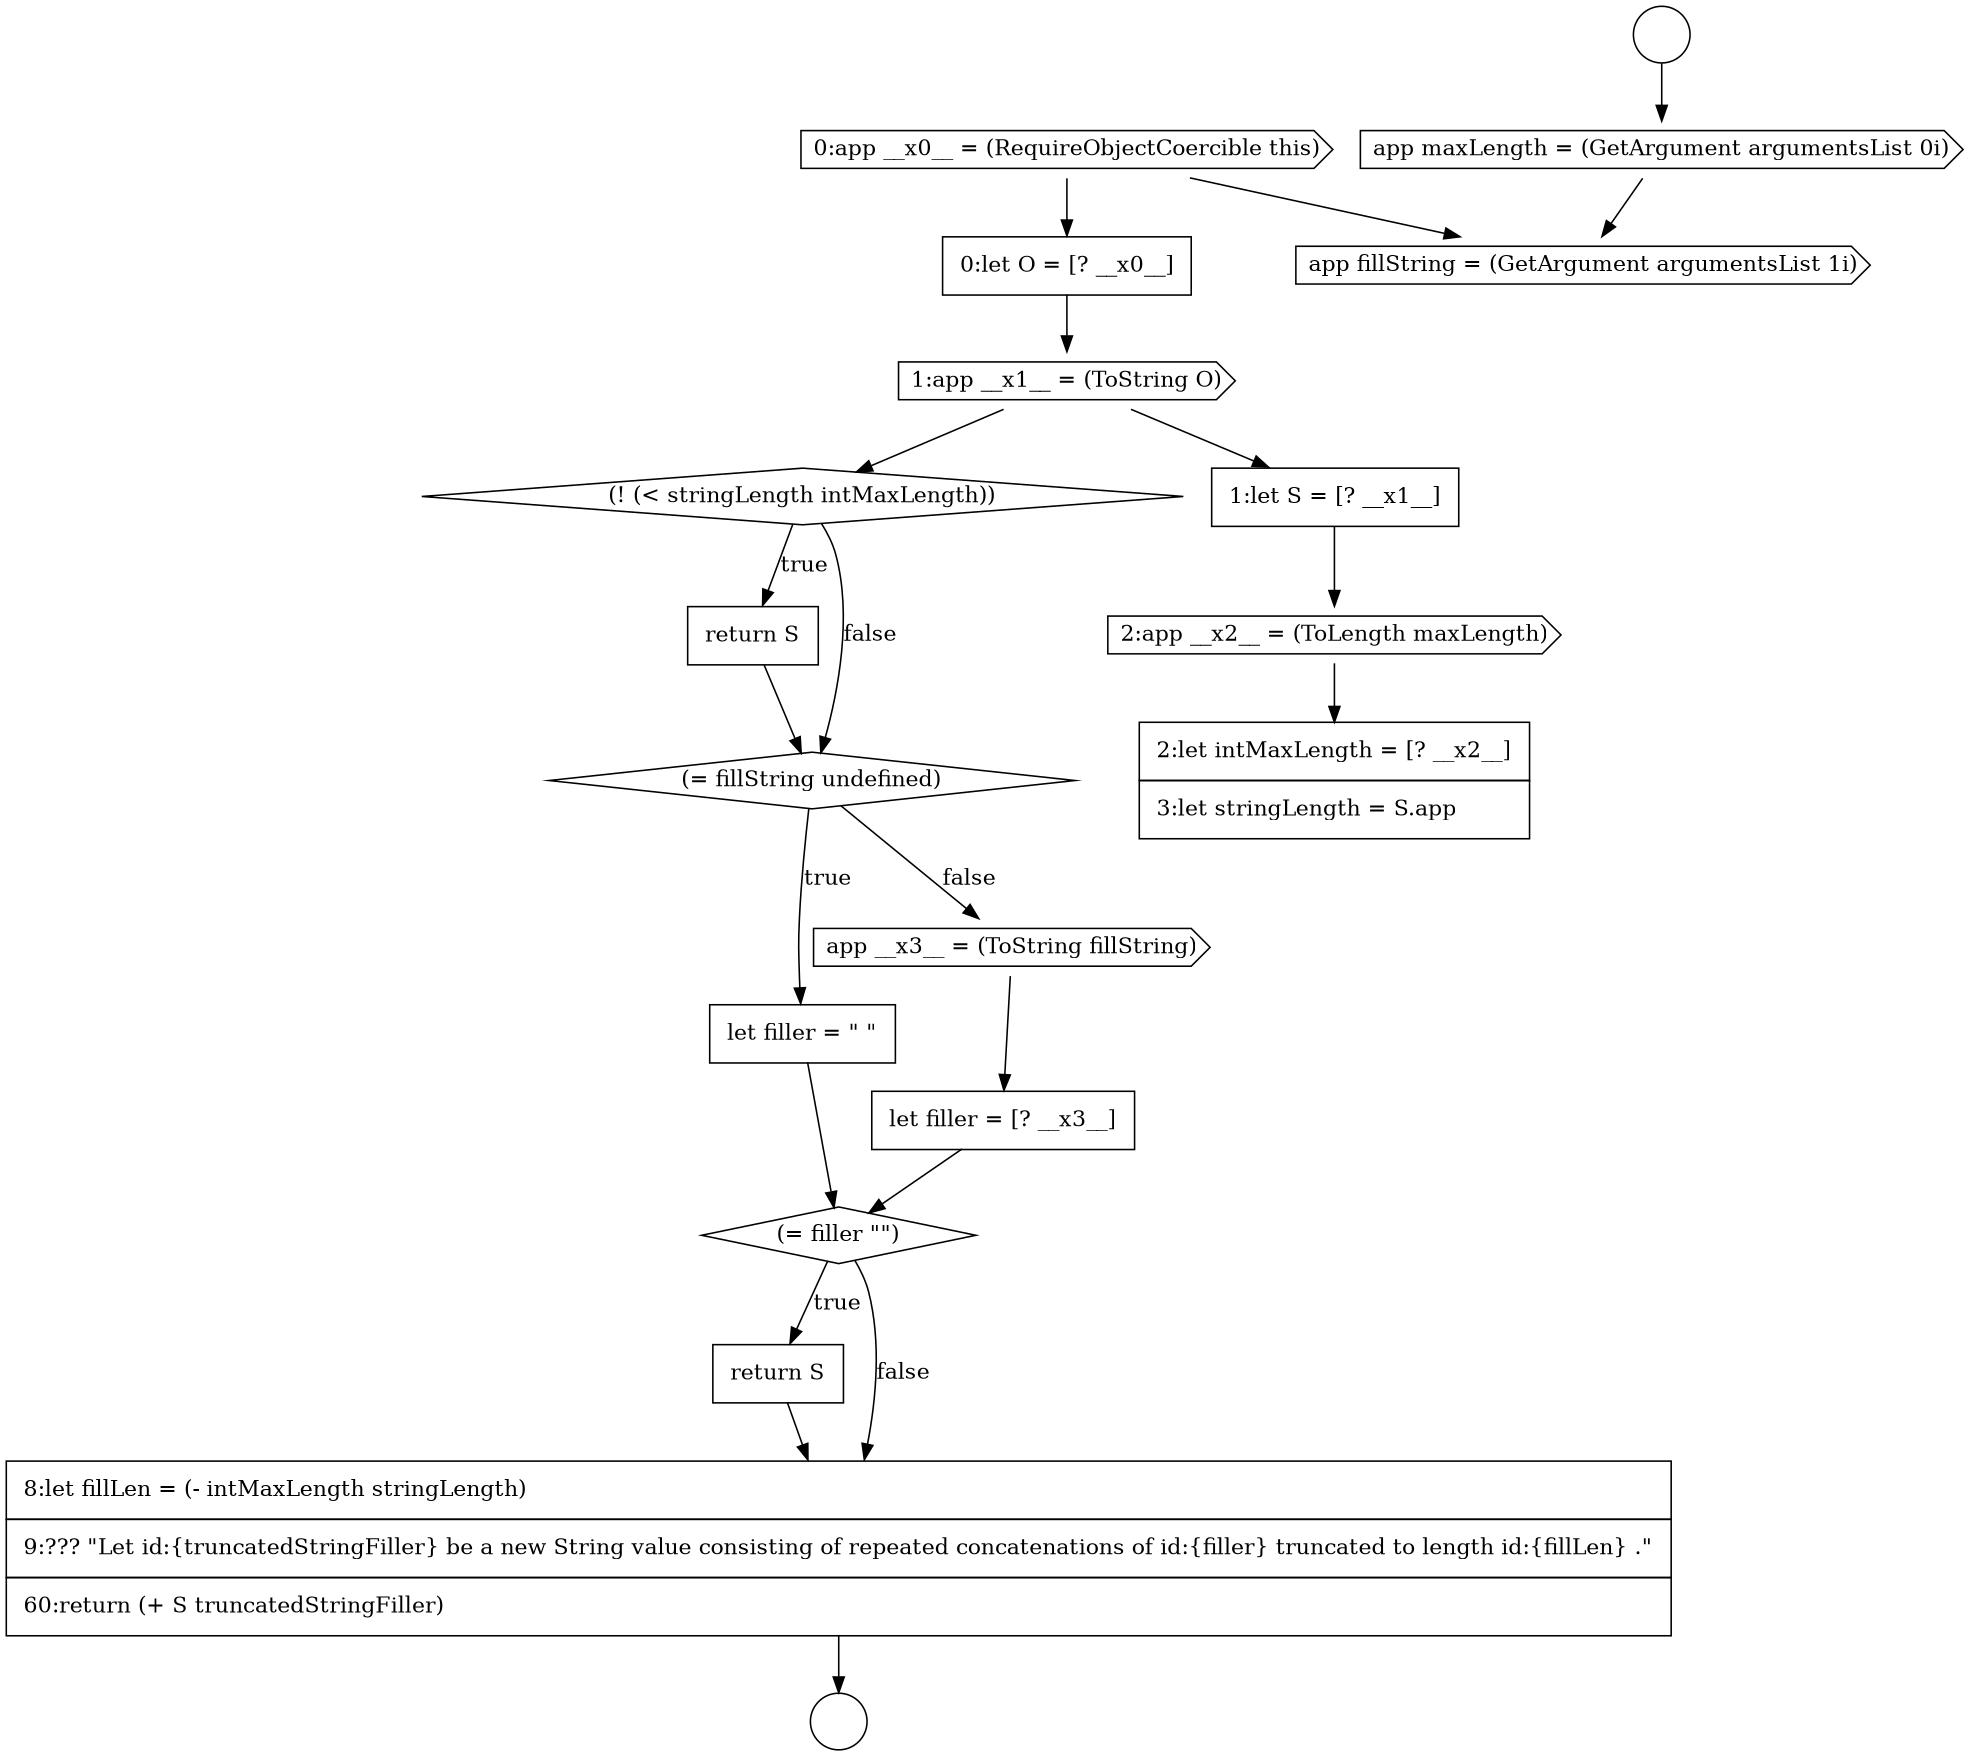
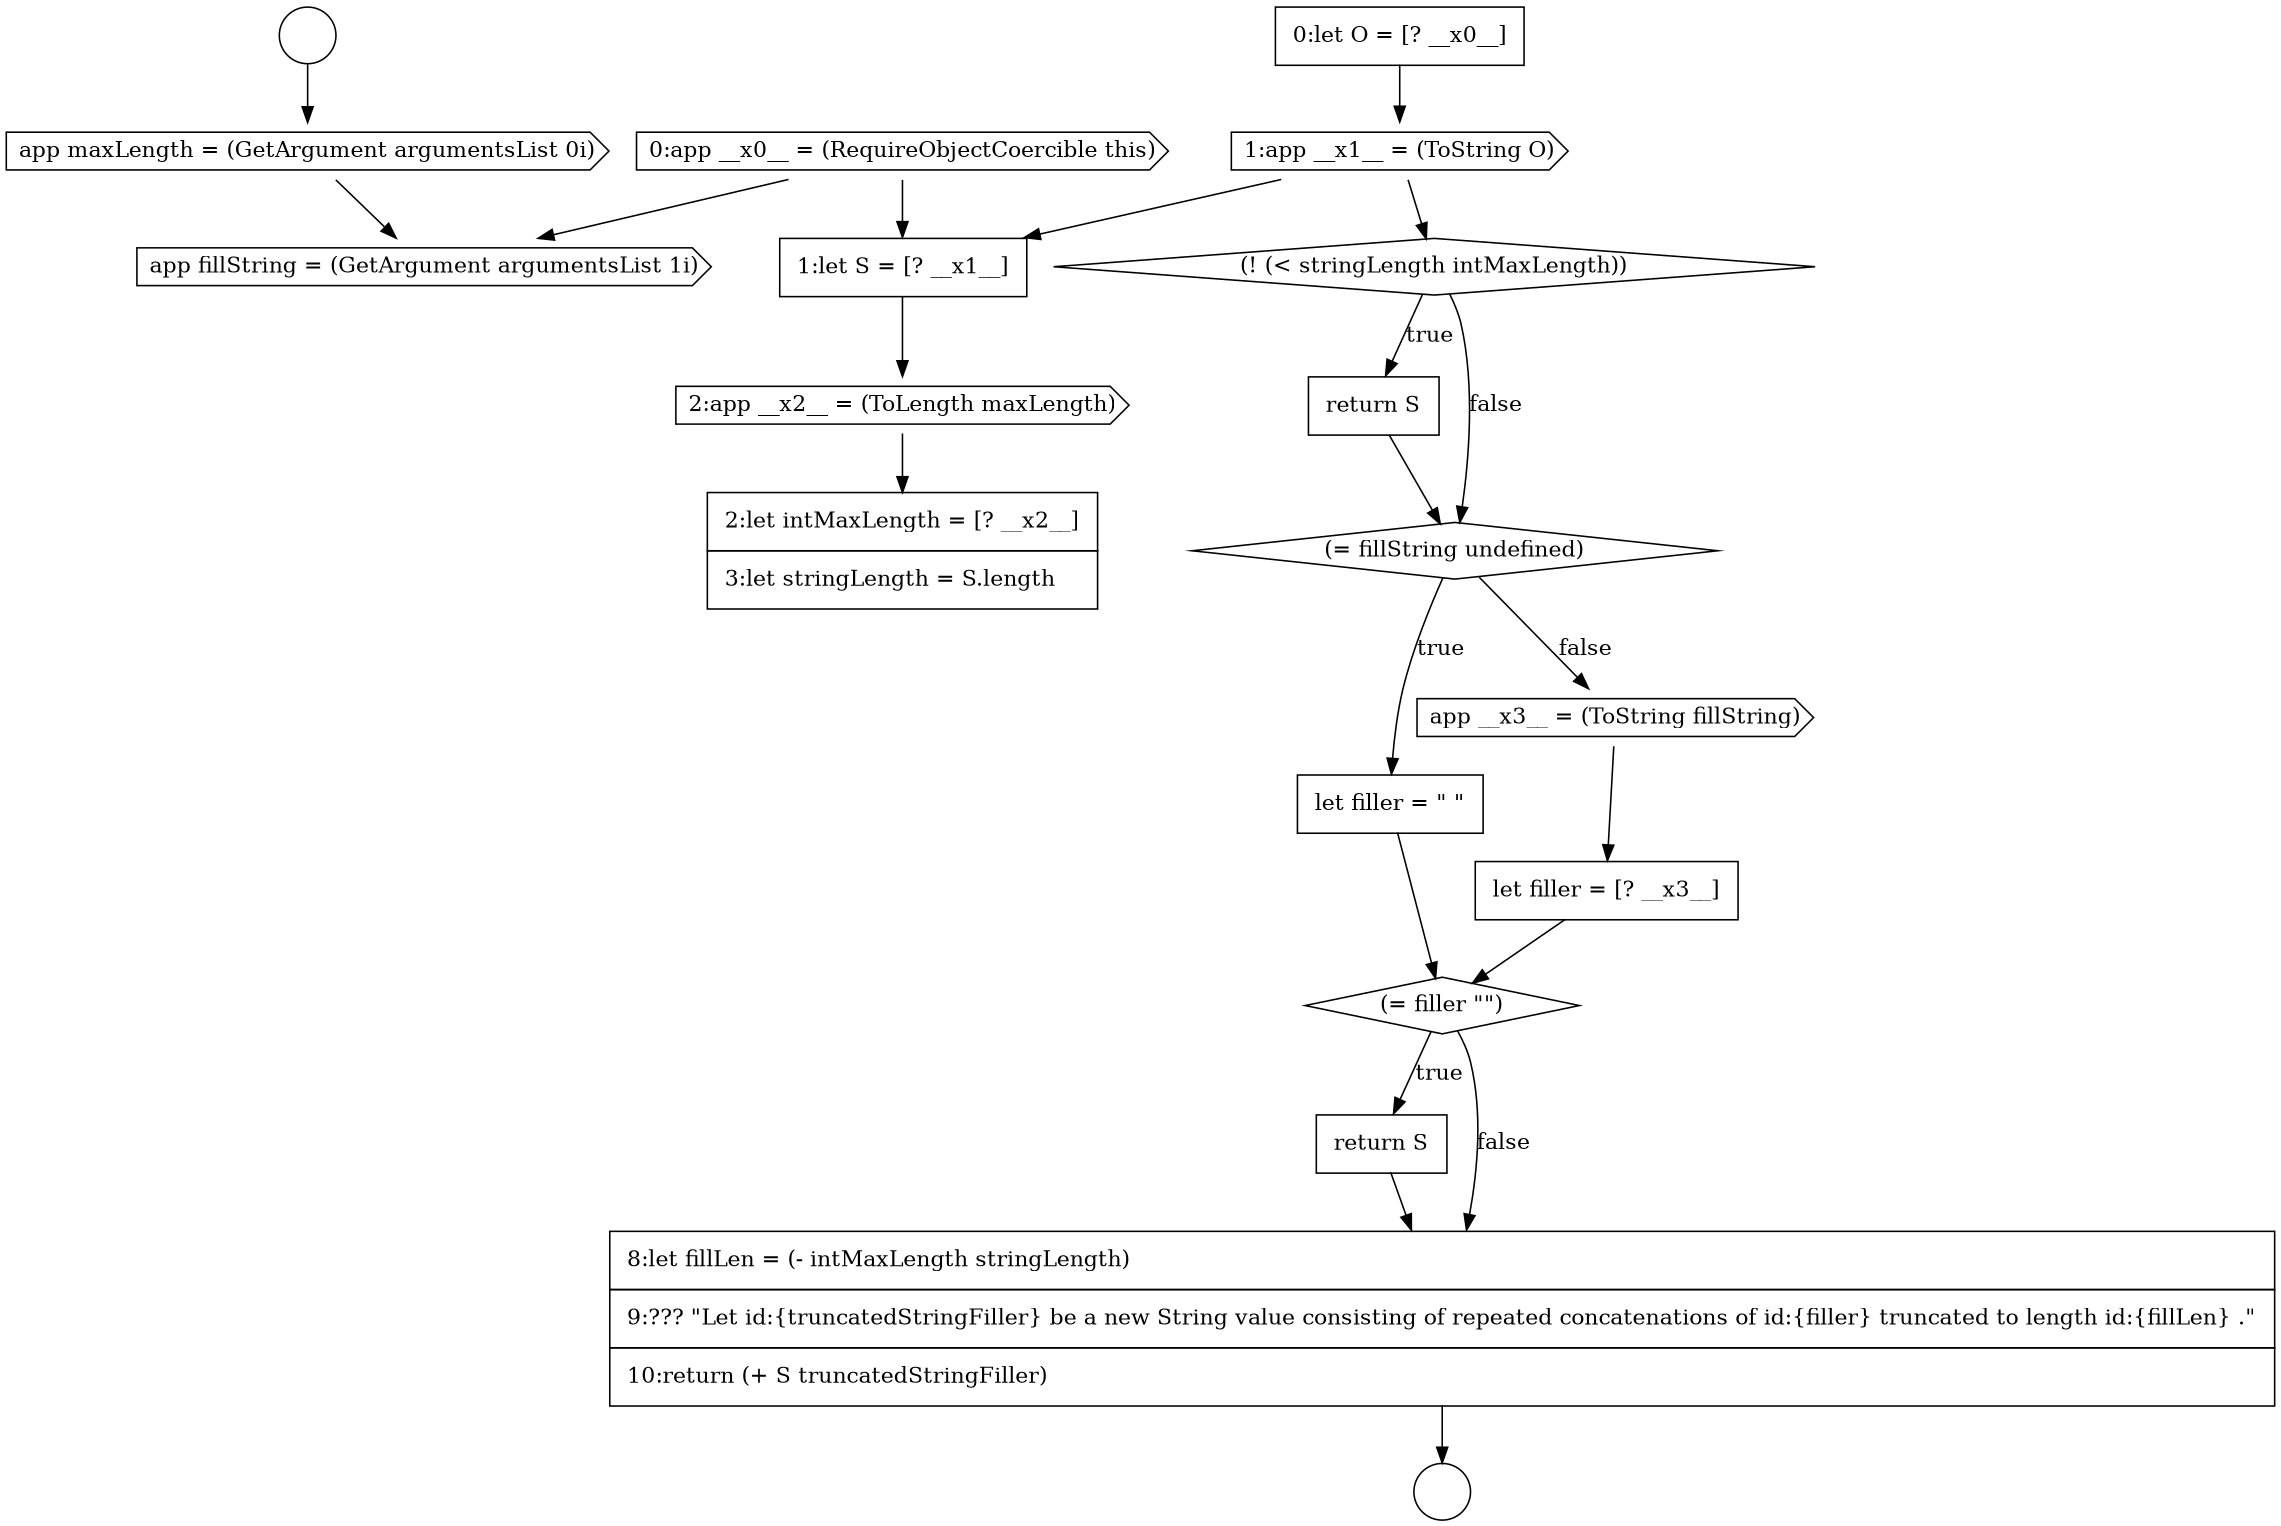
  digraph {
    node [color=black fillcolor=white shape=none style=filled]
    edge [color=black]
    n1 [label=<<font color="black">0:app __x0__ = (RequireObjectCoercible this)</font>> shape=cds]
    n2 [label=<<font color="black">     <table border="0" cellborder="1" cellspacing="0" cellpadding="10">       <tr><td align="left">0:let O = [? __x0__]</td></tr>     </table>   </font>> margin=0]
    n3 [label=<<font color="black">app fillString = (GetArgument argumentsList 1i)</font>> shape=cds]
    n4 [label=<<font color="black">1:app __x1__ = (ToString O)</font>> shape=cds]
-   n5 [label=<<font color="black">     <table border="0" cellborder="1" cellspacing="0" cellpadding="10">       <tr><td align="left">2:let intMaxLength = [? __x2__]</td></tr>       <tr><td align="left">3:let stringLength = S.app</td></tr>     </table>   </font>> margin=0]
+   n5 [label=<<font color="black">     <table border="0" cellborder="1" cellspacing="0" cellpadding="10">       <tr><td align="left">2:let intMaxLength = [? __x2__]</td></tr>       <tr><td align="left">3:let stringLength = S.length</td></tr>     </table>   </font>> margin=0]
    n6 [label=<<font color="black">(! (&lt; stringLength intMaxLength))</font>> shape=diamond]
    n7 [label=<<font color="black">     <table border="0" cellborder="1" cellspacing="0" cellpadding="10">       <tr><td align="left">return S</td></tr>     </table>   </font>> margin=0]
    n8 [label=<<font color="black">(= fillString undefined)</font>> shape=diamond]
    n9 [label=<<font color="black">     <table border="0" cellborder="1" cellspacing="0" cellpadding="10">       <tr><td align="left">let filler = [? __x3__]</td></tr>     </table>   </font>> margin=0]
    n10 [label=<<font color="black">(= filler &quot;&quot;)</font>> shape=diamond]
    n11 [label=<<font color="black">     <table border="0" cellborder="1" cellspacing="0" cellpadding="10">       <tr><td align="left">return S</td></tr>     </table>   </font>> margin=0]
-   n12 [label=<<font color="black">     <table border="0" cellborder="1" cellspacing="0" cellpadding="10">       <tr><td align="left">8:let fillLen = (- intMaxLength stringLength)</td></tr>       <tr><td align="left">9:??? &quot;Let id:{truncatedStringFiller} be a new String value consisting of repeated concatenations of id:{filler} truncated to length id:{fillLen} .&quot;</td></tr>       <tr><td align="left">60:return (+ S truncatedStringFiller)</td></tr>     </table>   </font>> margin=0]
+   n12 [label=<<font color="black">     <table border="0" cellborder="1" cellspacing="0" cellpadding="10">       <tr><td align="left">8:let fillLen = (- intMaxLength stringLength)</td></tr>       <tr><td align="left">9:??? &quot;Let id:{truncatedStringFiller} be a new String value consisting of repeated concatenations of id:{filler} truncated to length id:{fillLen} .&quot;</td></tr>       <tr><td align="left">10:return (+ S truncatedStringFiller)</td></tr>     </table>   </font>> margin=0]
    n13 [label=<<font color="black">     <table border="0" cellborder="1" cellspacing="0" cellpadding="10">       <tr><td align="left">let filler = &quot; &quot;</td></tr>     </table>   </font>> margin=0]
    n14 [label=" " shape=circle]
    n15 [label=<<font color="black">app maxLength = (GetArgument argumentsList 0i)</font>> shape=cds]
    n16 [label=<<font color="black">     <table border="0" cellborder="1" cellspacing="0" cellpadding="10">       <tr><td align="left">1:let S = [? __x1__]</td></tr>     </table>   </font>> margin=0]
    n17 [label=<<font color="black">2:app __x2__ = (ToLength maxLength)</font>> shape=cds]
    n18 [label=<<font color="black">app __x3__ = (ToString fillString)</font>> shape=cds]
    n19 [label=" " shape=circle]
-   n1 -> n2
+   n1 -> n16
    n1 -> n3
    n2 -> n4
    n4 -> n6
    n4 -> n16
    n6 -> n7 [label=<<font color="black">true</font>>]
    n6 -> n8 [label=<<font color="black">false</font>>]
    n7 -> n8
    n8 -> n13 [label=<<font color="black">true</font>>]
    n8 -> n18 [label=<<font color="black">false</font>>]
    n9 -> n10
    n10 -> n11 [label=<<font color="black">true</font>>]
    n10 -> n12 [label=<<font color="black">false</font>>]
    n11 -> n12
    n12 -> n19
    n13 -> n10
    n14 -> n15
    n15 -> n3
    n16 -> n17
    n17 -> n5
    n18 -> n9
  }
